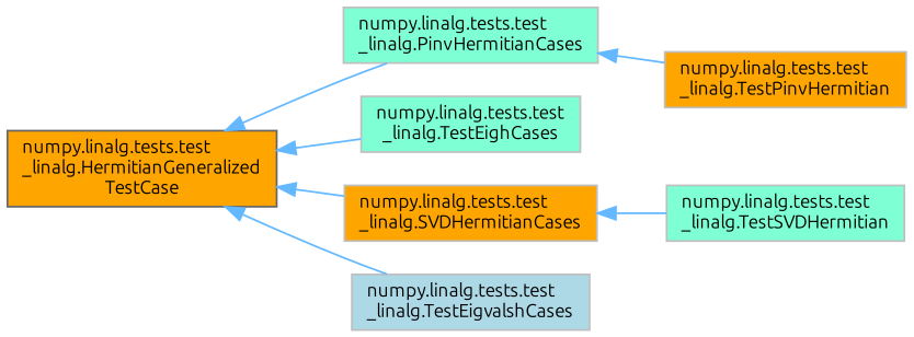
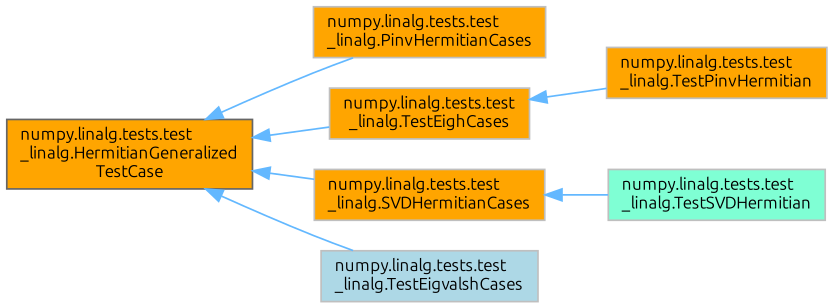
  digraph {
    fontname=Ubuntu
    rankdir=LR
    node [color=grey75 fillcolor=orange fontname=Ubuntu fontsize=10 shape=box style=filled]
    edge [color=steelblue1 dir=back fontname=Ubuntu fontsize=10 labelfontname=Helvetica labelfontsize=10 style=solid]
    n1 [color=gray40 fontcolor=black height=0.2 label="numpy.linalg.tests.test\l_linalg.HermitianGeneralized\lTestCase" width=0.4]
-   n2 [fillcolor=aquamarine height=0.2 label="numpy.linalg.tests.test\l_linalg.PinvHermitianCases" width=0.4]
+   n2 [height=0.2 label="numpy.linalg.tests.test\l_linalg.PinvHermitianCases" width=0.4]
    n3 [height=0.2 label="numpy.linalg.tests.test\l_linalg.SVDHermitianCases" width=0.4]
-   n4 [fillcolor=aquamarine height=0.2 label="numpy.linalg.tests.test\l_linalg.TestEighCases" width=0.4]
+   n4 [height=0.2 label="numpy.linalg.tests.test\l_linalg.TestEighCases" width=0.4]
    n5 [fillcolor=lightblue height=0.2 label="numpy.linalg.tests.test\l_linalg.TestEigvalshCases" width=0.4]
    n6 [height=0.2 label="numpy.linalg.tests.test\l_linalg.TestPinvHermitian" width=0.4]
    n7 [fillcolor=aquamarine height=0.2 label="numpy.linalg.tests.test\l_linalg.TestSVDHermitian" width=0.4]
    n1 -> n2
    n1 -> n3
    n1 -> n4
    n1 -> n5
-   n2 -> n6
+   n4 -> n6
    n3 -> n7
  }
